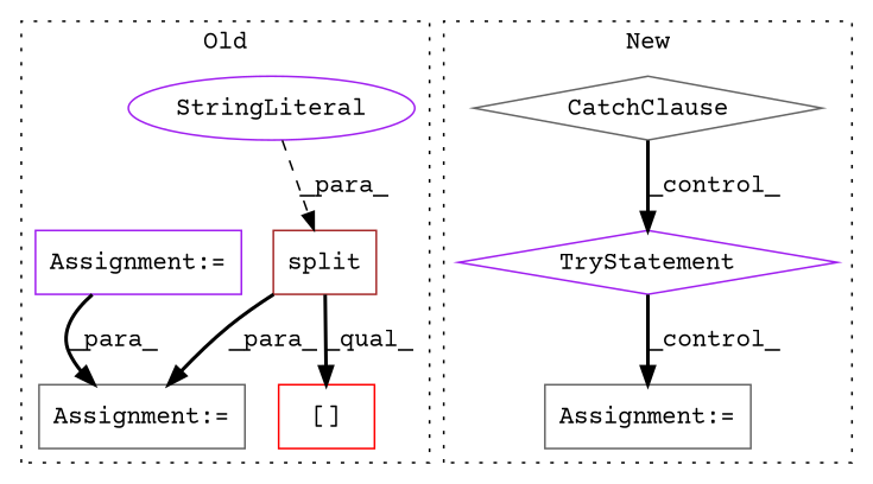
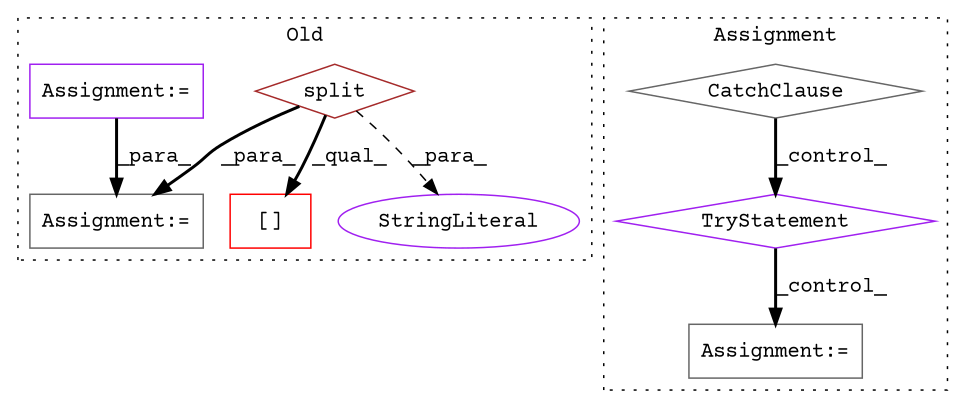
  digraph {
    fontname="Courier Prime"
    node [a=7 color=purple fontname="Courier Prime" l=1 shape=box]
    edge [fontname="Courier Prime" style=bold]
-   n1 [a=32 color=brown l="6,1" label=split s="706,715"]
+   n1 [a=32 color=brown l="6,1" label=split s="706,715" shape=diamond]
    n2 [a=45 l=3 label=StringLiteral s=712 shape=ellipse]
    n3 [color=gray40 l="53,2" label="Assignment:=" s="895,965"]
    n4 [label="Assignment:=" s=806]
    n5 [a=2 color=red l="4,1" label="[]" s="771,777"]
    n6 [a=12 color=gray40 l="11,2" label=CatchClause s="2214,2245" shape=diamond]
    n7 [a=54 l=4 label=TryStatement s=2162 shape=diamond]
    n8 [color=gray40 label="Assignment:=" s=2179]
    subgraph cluster_1 {
      label=Old
      style=dotted
      n1
      n2
      n3
      n4
      n5
    }
    subgraph cluster_2 {
-     label=New
+     label=Assignment
      style=dotted
      n6
      n7
      n8
    }
    n1 -> n3 [label=_para_]
    n1 -> n5 [label=_qual_]
-   n2 -> n1 [label=_para_ style=dashed]
+   n1 -> n2 [label=_para_ style=dashed]
    n4 -> n3 [label=_para_]
    n6 -> n7 [label=_control_]
    n7 -> n8 [label=_control_]
  }
